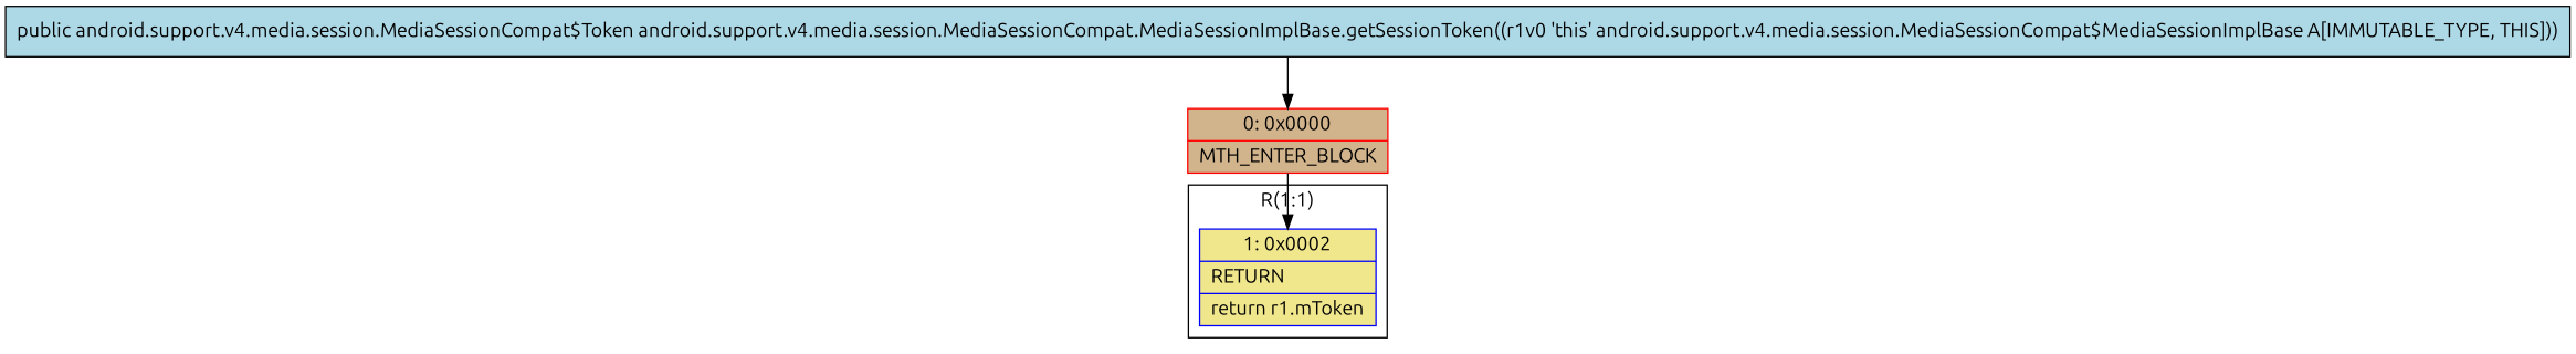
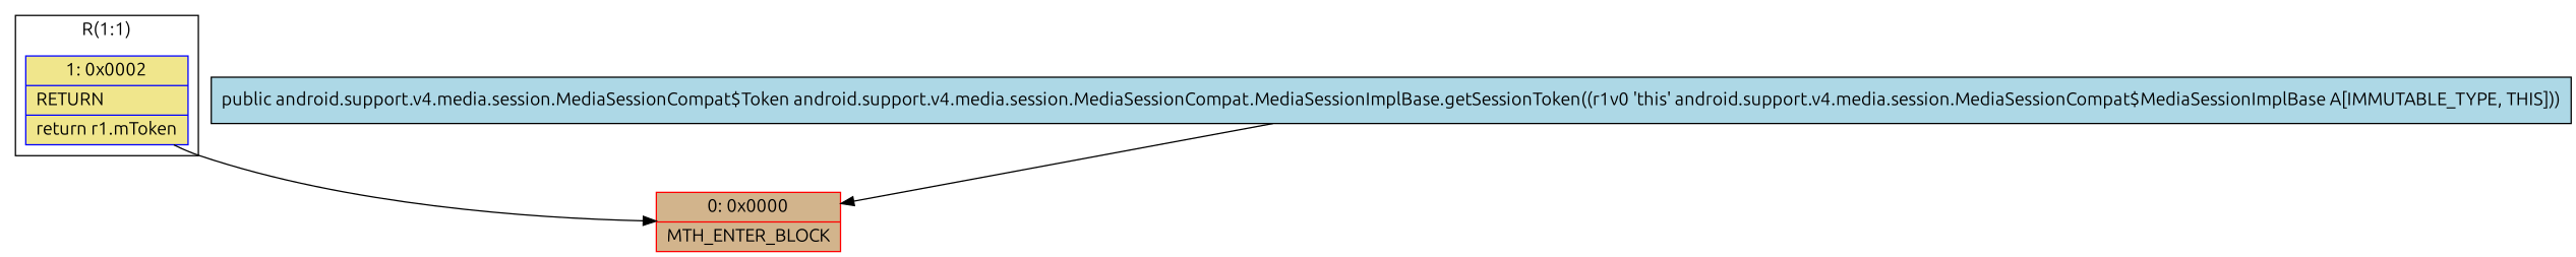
  digraph {
    fontname=Ubuntu
    node [shape=record style=filled fontname=Ubuntu]
    edge [fontname=Ubuntu]
    n1 [color=blue label="{1\:\ 0x0002|RETURN\l|return r1.mToken\l}" fillcolor=khaki]
    n2 [color=red label="{0\:\ 0x0000|MTH_ENTER_BLOCK\l}" fillcolor=tan]
    n3 [label="{public android.support.v4.media.session.MediaSessionCompat$Token android.support.v4.media.session.MediaSessionCompat.MediaSessionImplBase.getSessionToken((r1v0 'this' android.support.v4.media.session.MediaSessionCompat$MediaSessionImplBase A[IMMUTABLE_TYPE, THIS])) }" fillcolor=lightblue]
    subgraph cluster_1 {
      label="R(1:1)"
      n1
    }
-   n2 -> n1
+   n1 -> n2
    n3 -> n2
  }
